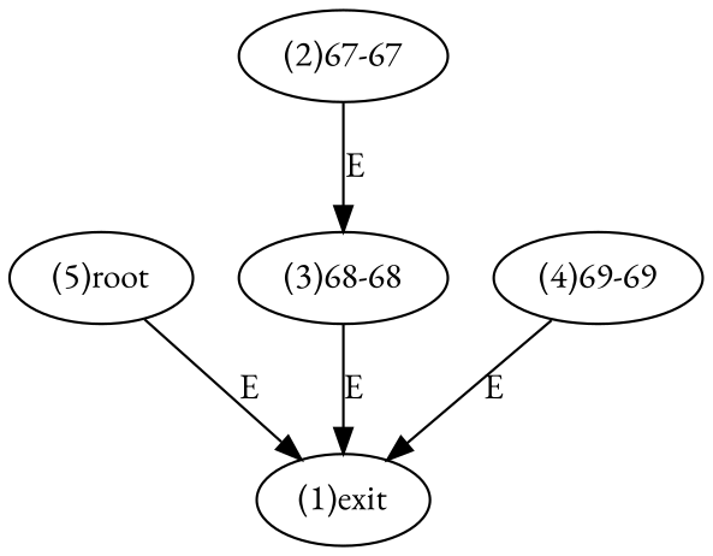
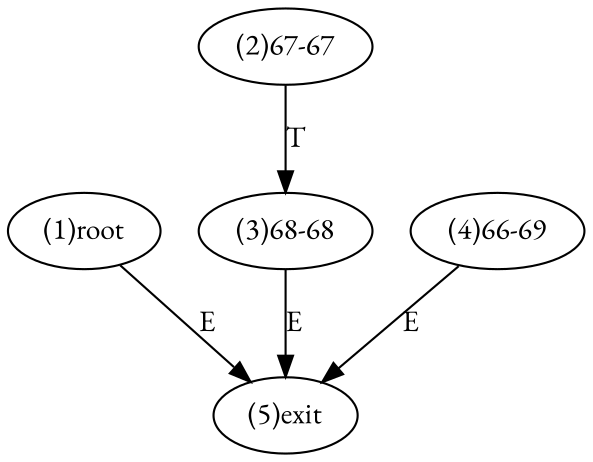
  digraph {
    fontname="EB Garamond"
    node [fontname="EB Garamond"]
    edge [fontname="EB Garamond"]
-   n1 [label="(5)root"]
-   n2 [label="(1)exit"]
+   n1 [label="(1)root"]
+   n2 [label="(5)exit"]
    n3 [label="(2)67-67"]
    n4 [label="(3)68-68"]
-   n5 [label="(4)69-69"]
+   n5 [label="(4)66-69"]
    n1 -> n2 [label=E]
-   n3 -> n4 [label=E]
+   n3 -> n4 [label=T]
    n4 -> n2 [label=E]
    n5 -> n2 [label=E]
  }
